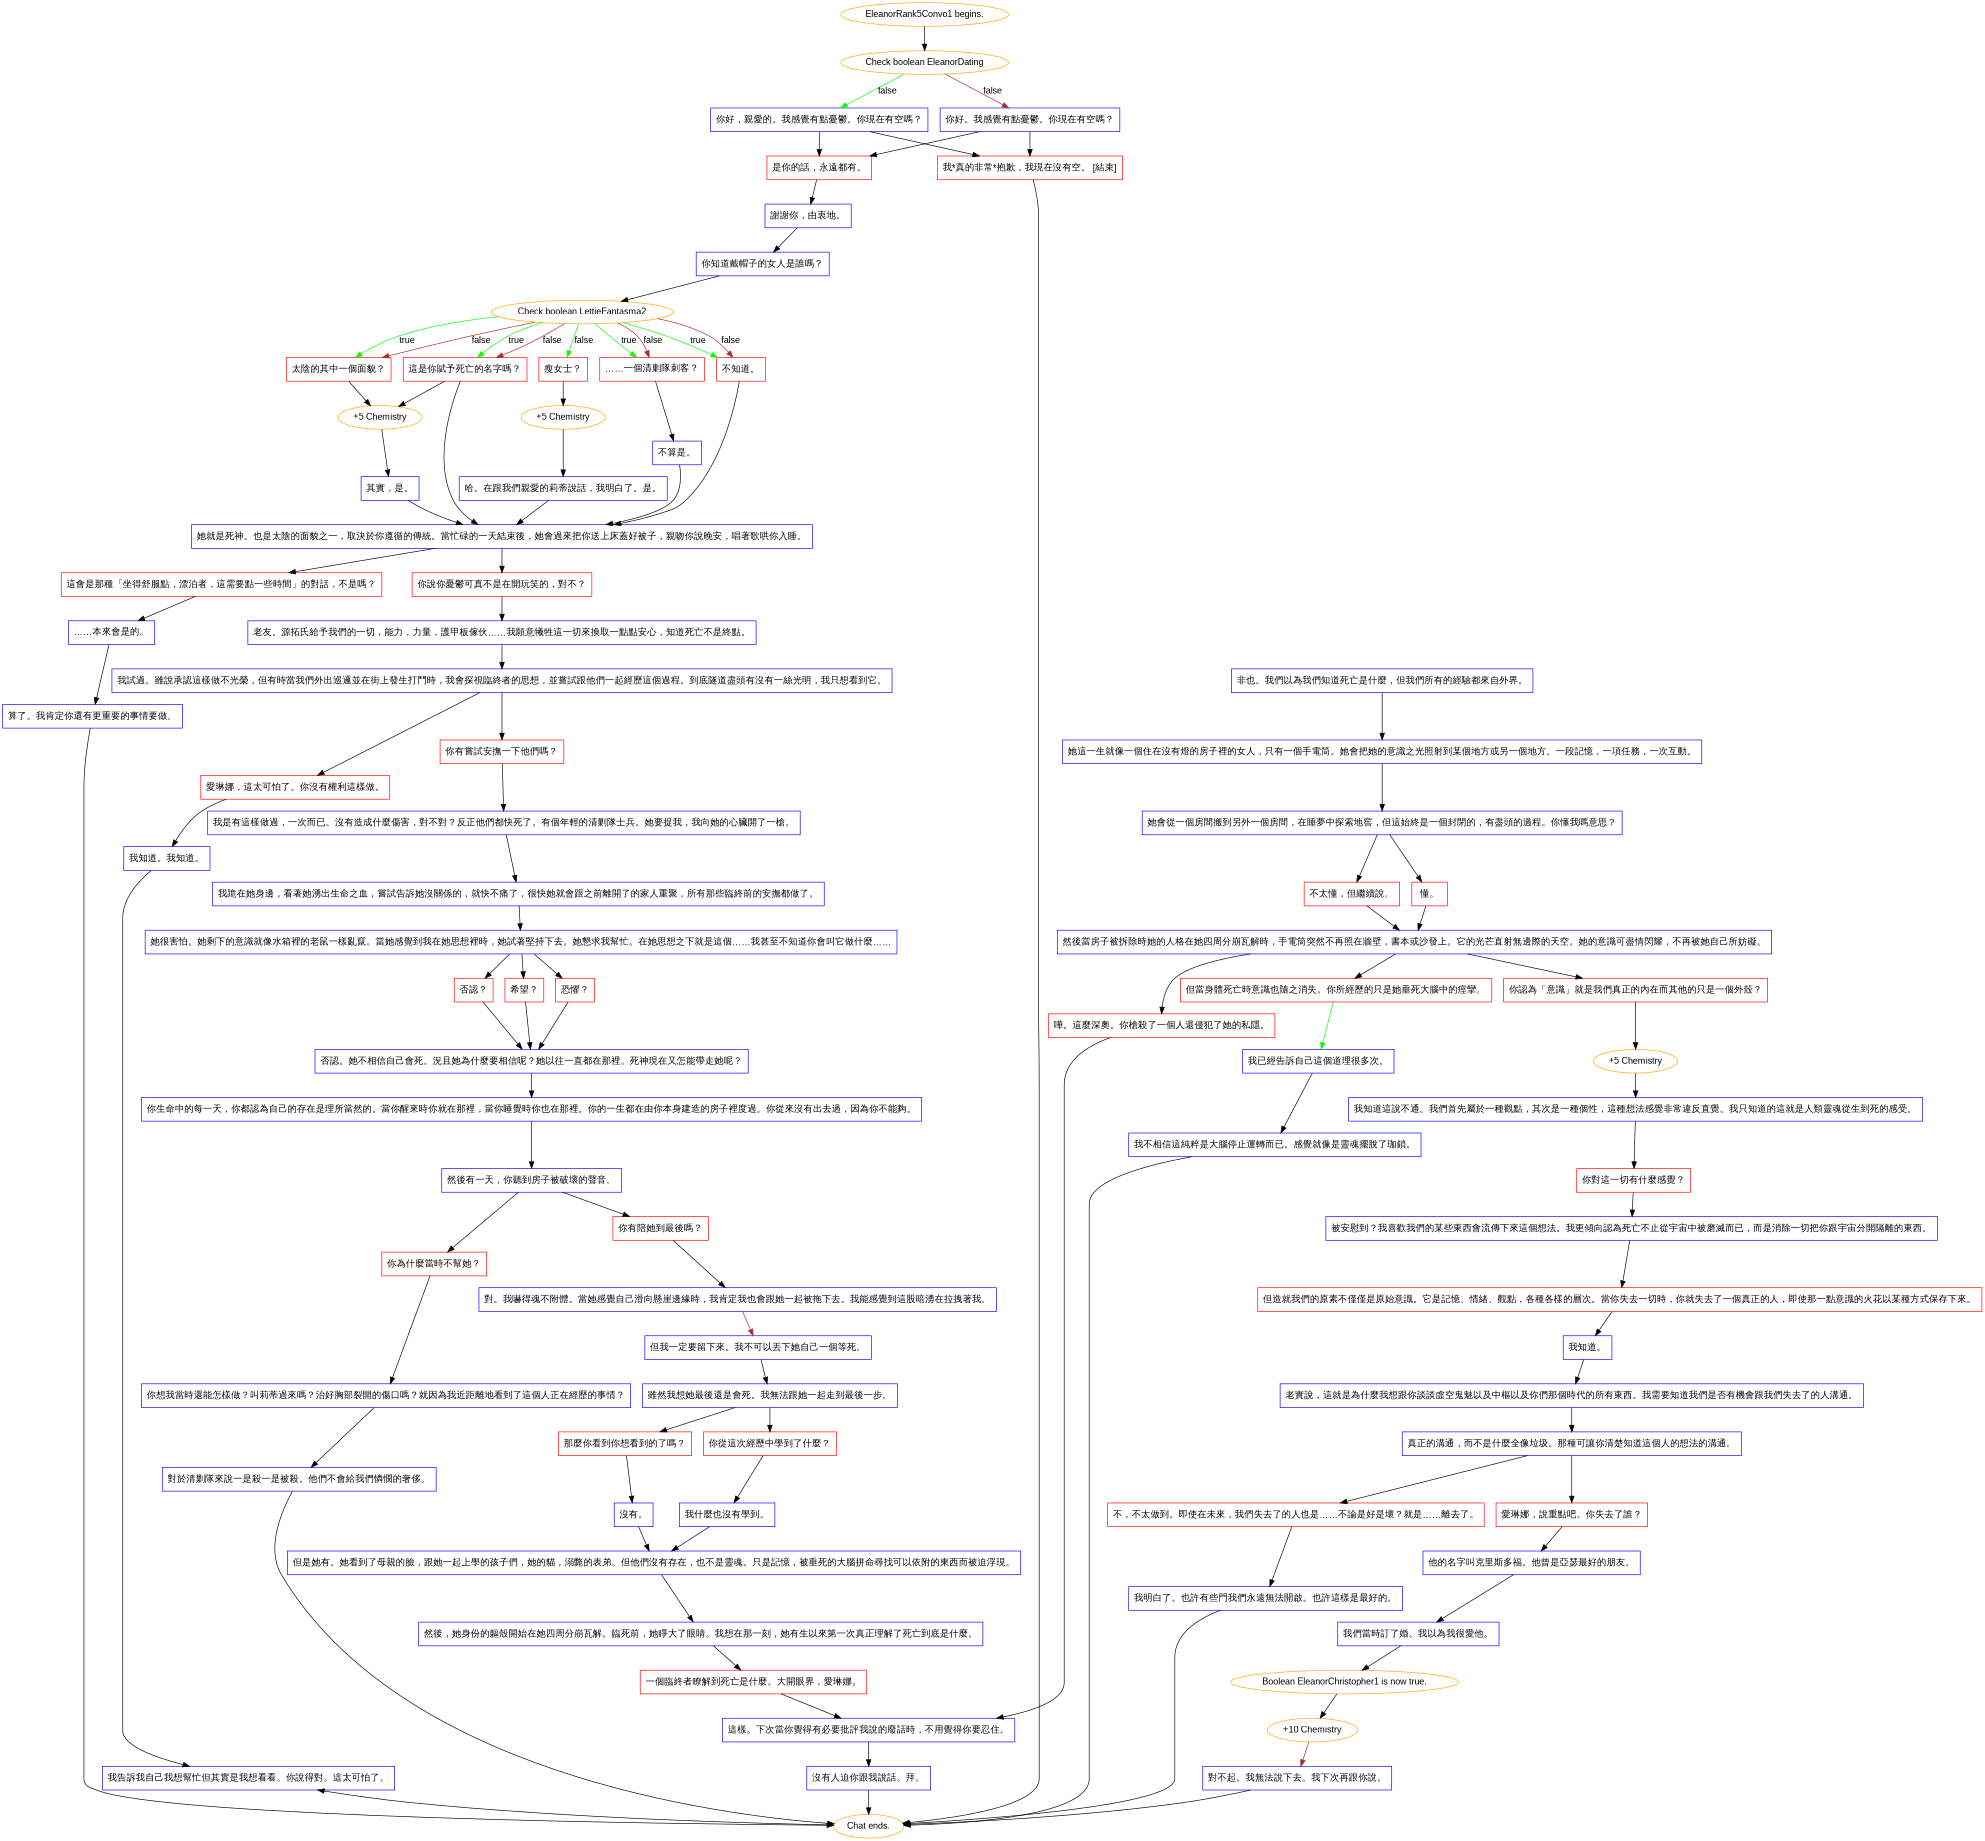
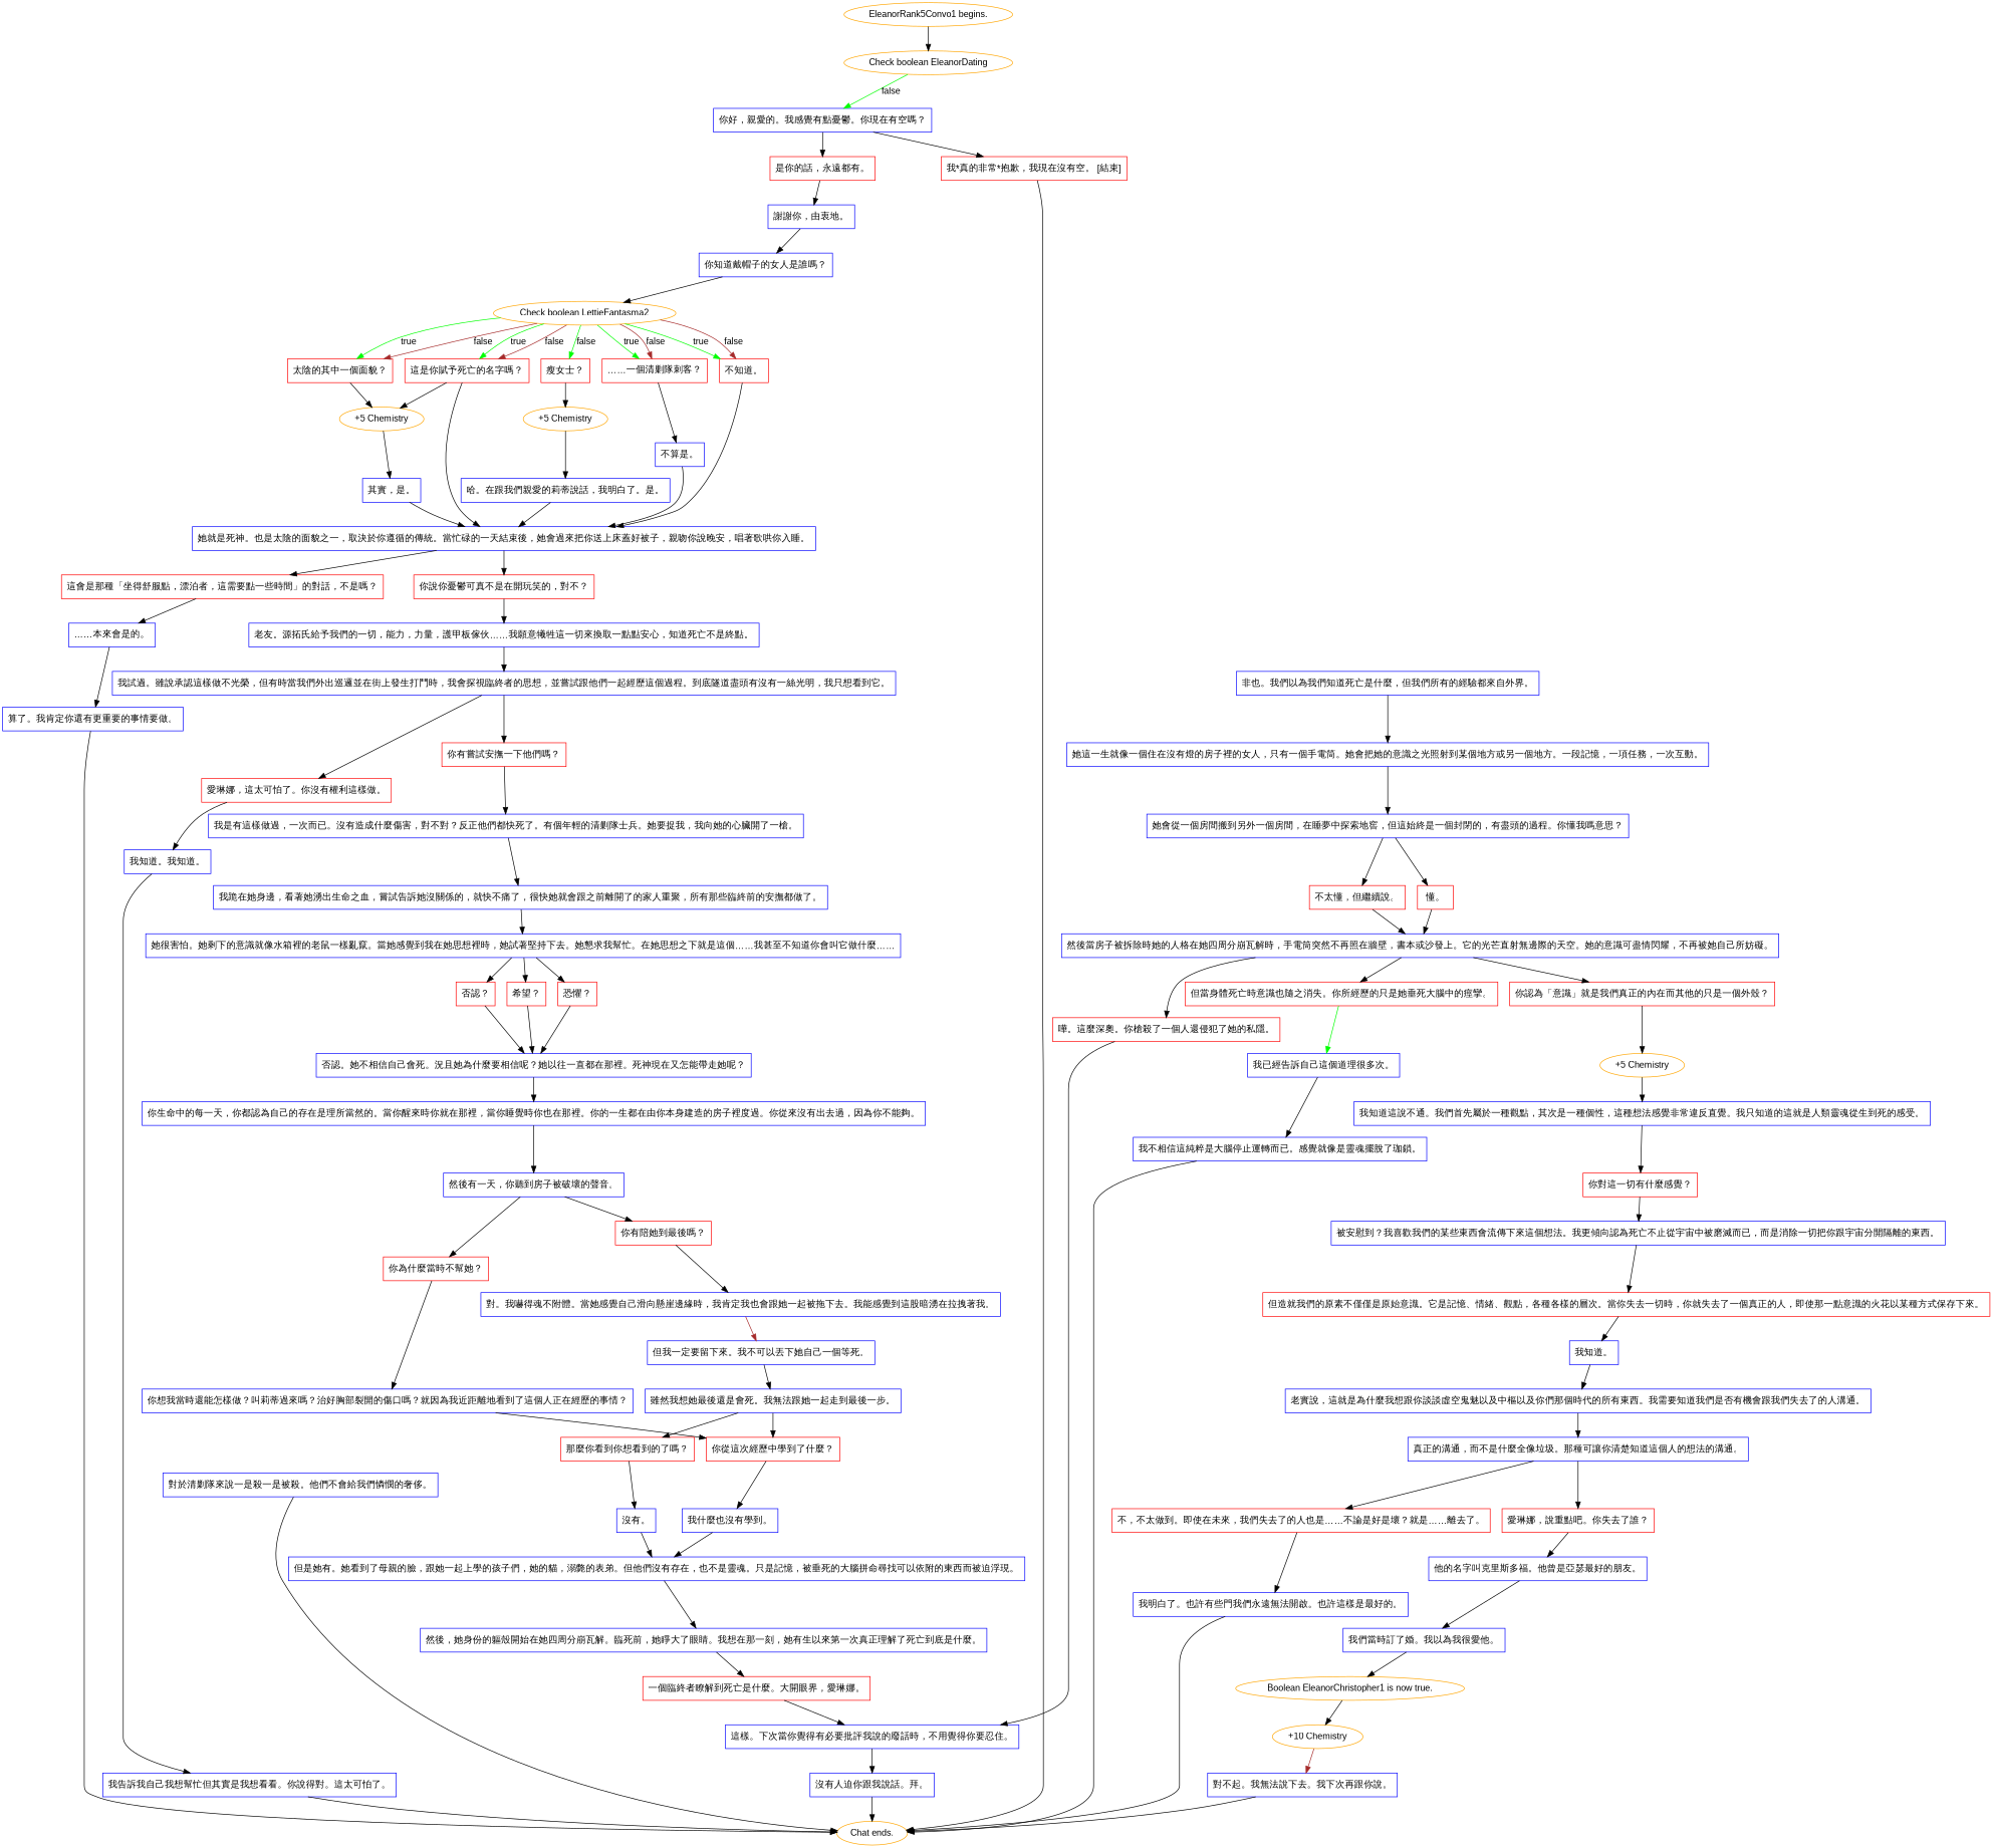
  digraph {
    fontname="Liberation Sans"
    node [color=blue fontname="Liberation Sans" shape=box]
    edge [fontname="Liberation Sans"]
    "EleanorRank5Convo1 begins." [color=orange shape=""]
    n2 [color=orange label="Check boolean EleanorDating" shape=""]
    n3 [label="你好，親愛的。我感覺有點憂鬱。你現在有空嗎？"]
-   n4 [label="你好。我感覺有點憂鬱。你現在有空嗎？"]
    n5 [color=red label="是你的話，永遠都有。"]
    n6 [color=red label="我*真的非常*抱歉，我現在沒有空。 [結束]"]
    n7 [label="謝謝你，由衷地。"]
    "Chat ends." [color=orange shape=""]
    n9 [label="你知道戴帽子的女人是誰嗎？"]
    n10 [color=orange label="Check boolean LettieFantasma2" shape=""]
    n11 [color=red label="瘦女士？"]
    n12 [color=red label="……一個清剿隊刺客？"]
    n13 [color=red label="太陰的其中一個面貌？"]
    n14 [color=red label="這是你賦予死亡的名字嗎？"]
    n15 [color=red label="不知道。"]
    n16 [color=orange label="+5 Chemistry" shape=""]
    n17 [label="不算是。"]
    n18 [color=orange label="+5 Chemistry" shape=""]
    n19 [label="她就是死神。也是太陰的面貌之一，取決於你遵循的傳統。當忙碌的一天結束後，她會過來把你送上床蓋好被子，親吻你說晚安，唱著歌哄你入睡。"]
    n20 [label="哈。在跟我們親愛的莉蒂說話，我明白了。是。"]
    n21 [label="其實，是。"]
    n22 [color=red label="你說你憂鬱可真不是在開玩笑的，對不？"]
    n23 [color=red label="這會是那種「坐得舒服點，漂泊者，這需要點一些時間」的對話，不是嗎？"]
    n24 [label="老友。源拓氏給予我們的一切，能力，力量，護甲板傢伙……我願意犧牲這一切來換取一點點安心，知道死亡不是終點。"]
    n25 [label="……本來會是的。"]
    n26 [label="我試過。雖說承認這樣做不光榮，但有時當我們外出巡邏並在街上發生打鬥時，我會探視臨終者的思想，並嘗試跟他們一起經歷這個過程。到底隧道盡頭有沒有一絲光明，我只想看到它。"]
    n27 [label="算了。我肯定你還有更重要的事情要做。"]
    n28 [color=red label="愛琳娜，這太可怕了。你沒有權利這樣做。"]
    n29 [color=red label="你有嘗試安撫一下他們嗎？"]
    n30 [label="我知道。我知道。"]
    n31 [label="我是有這樣做過，一次而已。沒有造成什麼傷害，對不對？反正他們都快死了。有個年輕的清剿隊士兵。她要捉我，我向她的心臟開了一槍。"]
    n32 [label="我告訴我自己我想幫忙但其實是我想看看。你說得對。這太可怕了。"]
    n33 [label="我跪在她身邊，看著她湧出生命之血，嘗試告訴她沒關係的，就快不痛了，很快她就會跟之前離開了的家人重聚，所有那些臨終前的安撫都做了。"]
    n34 [label="她很害怕。她剩下的意識就像水箱裡的老鼠一樣亂竄。當她感覺到我在她思想裡時，她試著堅持下去。她懇求我幫忙。在她思想之下就是這個……我甚至不知道你會叫它做什麼……"]
    n35 [color=red label="希望？"]
    n36 [color=red label="恐懼？"]
    n37 [color=red label="否認？"]
    n38 [label="否認。她不相信自己會死。況且她為什麼要相信呢？她以往一直都在那裡。死神現在又怎能帶走她呢？"]
    n39 [label="你生命中的每一天，你都認為自己的存在是理所當然的。當你醒來時你就在那裡，當你睡覺時你也在那裡。你的一生都在由你本身建造的房子裡度過。你從來沒有出去過，因為你不能夠。"]
    n40 [label="然後有一天，你聽到房子被破壞的聲音。"]
    n41 [color=red label="你為什麼當時不幫她？"]
    n42 [color=red label="你有陪她到最後嗎？"]
    n43 [label="你想我當時還能怎樣做？叫莉蒂過來嗎？治好胸部裂開的傷口嗎？就因為我近距離地看到了這個人正在經歷的事情？"]
    n44 [label="對。我嚇得魂不附體。當她感覺自己滑向懸崖邊緣時，我肯定我也會跟她一起被拖下去。我能感覺到這股暗湧在拉拽著我。"]
    n45 [label="對於清剿隊來說一是殺一是被殺。他們不會給我們憐憫的奢侈。"]
    n46 [label="但我一定要留下來。我不可以丟下她自己一個等死。"]
    n47 [label="雖然我想她最後還是會死。我無法跟她一起走到最後一步。"]
    n48 [color=red label="你從這次經歷中學到了什麼？"]
    n49 [color=red label="那麼你看到你想看到的了嗎？"]
    n50 [label="我什麼也沒有學到。"]
    n51 [label="沒有。"]
    n52 [label="但是她有。她看到了母親的臉，跟她一起上學的孩子們，她的貓，溺斃的表弟。但他們沒有存在，也不是靈魂。只是記憶，被垂死的大腦拼命尋找可以依附的東西而被迫浮現。"]
    n53 [label="然後，她身份的軀殼開始在她四周分崩瓦解。臨死前，她睜大了眼睛。我想在那一刻，她有生以來第一次真正理解了死亡到底是什麼。"]
    n54 [color=red label="一個臨終者瞭解到死亡是什麼。大開眼界，愛琳娜。"]
    n55 [label="這樣。下次當你覺得有必要批評我說的廢話時，不用覺得你要忍住。"]
    n56 [label="沒有人迫你跟我說話。拜。"]
    n57 [label="非也。我們以為我們知道死亡是什麼，但我們所有的經驗都來自外界。"]
    n58 [label="她這一生就像一個住在沒有燈的房子裡的女人，只有一個手電筒。她會把她的意識之光照射到某個地方或另一個地方。一段記憶，一項任務，一次互動。"]
    n59 [label="她會從一個房間搬到另外一個房間，在睡夢中探索地窖，但這始終是一個封閉的，有盡頭的過程。你懂我嗎意思？"]
    n60 [color=red label="不太懂，但繼續說。"]
    n61 [color=red label="懂。"]
    n62 [label="然後當房子被拆除時她的人格在她四周分崩瓦解時，手電筒突然不再照在牆壁，書本或沙發上。它的光芒直射無邊際的天空。她的意識可盡情閃耀，不再被她自己所妨礙。"]
    n63 [color=red label="但當身體死亡時意識也隨之消失。你所經歷的只是她垂死大腦中的痙攣。"]
    n64 [color=red label="你認為「意識」就是我們真正的內在而其他的只是一個外殼？"]
    n65 [color=red label="嘩。這麼深奧。你槍殺了一個人還侵犯了她的私隱。"]
    n66 [label="我已經告訴自己這個道理很多次。"]
    n67 [color=orange label="+5 Chemistry" shape=""]
    n68 [label="我不相信這純粹是大腦停止運轉而已。感覺就像是靈魂擺脫了珈鎖。"]
    n69 [label="我知道這說不通。我們首先屬於一種觀點，其次是一種個性，這種想法感覺非常違反直覺。我只知道的這就是人類靈魂從生到死的感受。"]
    n70 [color=red label="你對這一切有什麼感覺？"]
    n71 [label="被安慰到？我喜歡我們的某些東西會流傳下來這個想法。我更傾向認為死亡不止從宇宙中被磨滅而已，而是消除一切把你跟宇宙分開隔離的東西。"]
    n72 [color=red label="但造就我們的原素不僅僅是原始意識。它是記憶、情緒、觀點，各種各樣的層次。當你失去一切時，你就失去了一個真正的人，即使那一點意識的火花以某種方式保存下來。"]
    n73 [label="我知道。"]
    n74 [label="老實說，這就是為什麼我想跟你談談虛空鬼魅以及中樞以及你們那個時代的所有東西。我需要知道我們是否有機會跟我們失去了的人溝通。"]
    n75 [label="真正的溝通，而不是什麼全像垃圾。那種可讓你清楚知道這個人的想法的溝通。"]
    n76 [color=red label="不，不太做到。即使在未來，我們失去了的人也是……不論是好是壞？就是……離去了。"]
    n77 [color=red label="愛琳娜，說重點吧。你失去了誰？"]
    n78 [label="我明白了。也許有些門我們永遠無法開啟。也許這樣是最好的。"]
    n79 [label="他的名字叫克里斯多福。他曾是亞瑟最好的朋友。"]
    n80 [label="我們當時訂了婚。我以為我很愛他。"]
    n81 [color=orange label="Boolean EleanorChristopher1 is now true." shape=""]
    n82 [color=orange label="+10 Chemistry" shape=""]
    n83 [label="對不起。我無法說下去。我下次再跟你說。"]
    "EleanorRank5Convo1 begins." -> n2
    n2 -> n3 [color=green label=false]
-   n2 -> n4 [color=brown label=false]
    n3 -> n5
    n3 -> n6
-   n4 -> n5
-   n4 -> n6
    n5 -> n7
    n6 -> "Chat ends."
    n7 -> n9
    n9 -> n10
    n10 -> n11 [color=green label=false]
    n10 -> n12 [color=green label=true]
    n10 -> n12 [color=brown label=false]
    n10 -> n13 [color=green label=true]
    n10 -> n13 [color=brown label=false]
    n10 -> n14 [color=green label=true]
    n10 -> n14 [color=brown label=false]
    n10 -> n15 [color=green label=true]
    n10 -> n15 [color=brown label=false]
    n11 -> n16
    n12 -> n17
    n13 -> n18
    n14 -> n18
    n14 -> n19
    n15 -> n19
    n16 -> n20
    n17 -> n19
    n18 -> n21
    n19 -> n22
    n19 -> n23
    n20 -> n19
    n21 -> n19
    n22 -> n24
    n23 -> n25
    n24 -> n26
    n25 -> n27
    n26 -> n28
    n26 -> n29
    n27 -> "Chat ends."
    n28 -> n30
    n29 -> n31
    n30 -> n32
    n31 -> n33
-   "Chat ends." -> n32
+   n32 -> "Chat ends."
    n33 -> n34
    n34 -> n35
    n34 -> n36
    n34 -> n37
    n35 -> n38
    n36 -> n38
    n37 -> n38
    n38 -> n39
    n39 -> n40
    n40 -> n41
    n40 -> n42
    n41 -> n43
    n42 -> n44
-   n43 -> n45
+   n43 -> n48
    n44 -> n46 [color=brown]
    n45 -> "Chat ends."
    n46 -> n47
    n47 -> n48
    n47 -> n49
    n48 -> n50
    n49 -> n51
    n50 -> n52
    n51 -> n52
    n52 -> n53
    n53 -> n54
    n54 -> n55
    n55 -> n56
    n56 -> "Chat ends."
    n57 -> n58
    n58 -> n59
    n59 -> n60
    n59 -> n61
    n60 -> n62
    n61 -> n62
    n62 -> n63
    n62 -> n64
    n62 -> n65
    n63 -> n66 [color=green]
    n64 -> n67
    n65 -> n55
    n66 -> n68
    n67 -> n69
    n68 -> "Chat ends."
    n69 -> n70
    n70 -> n71
    n71 -> n72
    n72 -> n73
    n73 -> n74
    n74 -> n75
    n75 -> n76
    n75 -> n77
    n76 -> n78
    n77 -> n79
    n78 -> "Chat ends."
    n79 -> n80
    n80 -> n81
    n81 -> n82
    n82 -> n83 [color=brown]
    n83 -> "Chat ends."
  }
